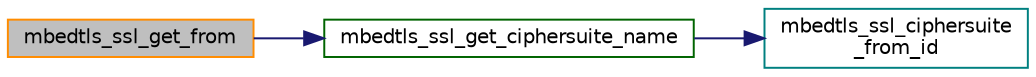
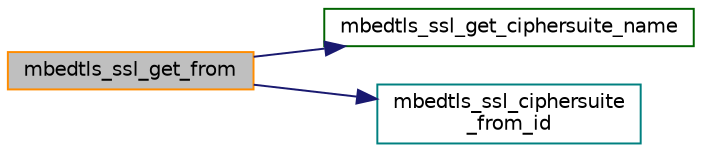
  digraph {
    rankdir=LR
    node [fillcolor=white fontname=Helvetica fontsize=10 shape=record style=filled]
    edge [color=midnightblue fontname=Helvetica fontsize=10 labelfontname=Helvetica labelfontsize=10 style=solid]
    n1 [color=darkorange fillcolor=grey75 fontcolor=black height=0.2 label=mbedtls_ssl_get_from width=0.4]
    n2 [color=darkgreen height=0.2 label=mbedtls_ssl_get_ciphersuite_name width=0.4]
    n3 [color=teal height=0.2 label="mbedtls_ssl_ciphersuite\l_from_id" width=0.4]
    n1 -> n2
-   n2 -> n3
+   n1 -> n3
  }
